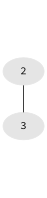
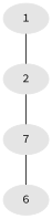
  graph {
    fontname="Source Code Pro"
    node [color=gray90 fontname="Source Code Pro" style=filled]
    edge [fontname="Source Code Pro"]
+   1 [super="+15"]
    2 [super="+4+7"]
-   3 [super="+5+10+14+18"]
+   3 [super="+5+10+14+18" label=7]
+   6 [super="+9+12+17"]
+   1 -- 2
    2 -- 3
+   3 -- 6
  }
